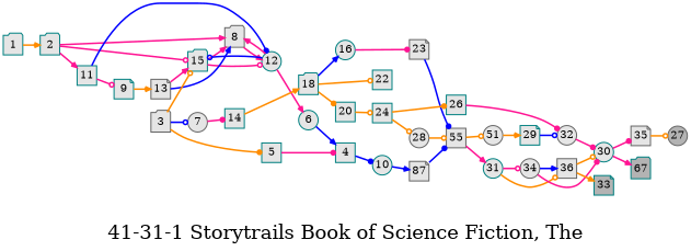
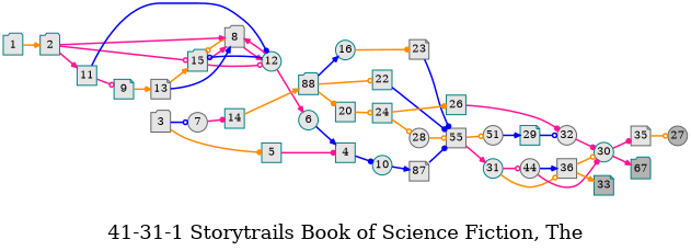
  digraph {
    fontsize=36
    label="41-31-1 Storytrails Book of Science Fiction, The"
    nodesep=0.35
    ordering=out
    rankdir=LR
    ranksep=0.45
    node [color=teal fillcolor=grey90 fixedsize=true fontsize=20 labelfloat=true margin="0,0" penwidth=2 regular=true shape=ellipse style=filled]
    edge [arrowhead=vee color=deeppink fontsize=12 labelfloat=true penwidth=3]
    1 [shape=folder]
    2 [shape=folder]
    15 [shape=folder]
    8 [color=gray40 shape=folder]
    11 [shape=box]
    12
    9 [shape=note]
    6
    13 [color=gray40 shape=note]
    3 [color=gray40 shape=folder]
    7 [color=gray40]
    5 [shape=box]
    14 [shape=box]
    4 [shape=box]
-   18 [shape=folder]
+   18 [shape=folder label=88]
    10
    n17 [color=gray40 label=87 shape=note]
    n18 [color=gray40 label=55 shape=box]
    23 [color=gray40 shape=note]
    16
    22 [shape=box]
    20 [shape=box]
    n23 [color=gray40 label=51]
    31
    24 [shape=box]
    26 [shape=box]
    28 [color=gray40]
    29 [shape=note]
-   34 [color=gray40]
+   34 [color=gray40 label=44]
    36 [color=gray40 shape=box]
    32 [color=gray40]
    30
    35 [color=gray40 shape=note]
    n34 [fillcolor=grey70 label=67 shape=folder]
    33 [fillcolor=grey70 shape=note]
    27 [color=gray40 fillcolor=grey70]
    1 -> 2 [color=darkorange]
    2 -> 15 [arrowhead=odot]
    2 -> 8
    2 -> 11
    15 -> 8
    15 -> 12 [arrowhead=odot]
-   3 -> 15 [arrowhead=odot color=darkorange]
+   8 -> 15 [arrowhead=odot color=darkorange]
    8 -> 12
    11 -> 12 [arrowhead=dot color=blue]
    11 -> 9 [arrowhead=odot]
    12 -> 15 [arrowhead=odot color=blue]
    12 -> 8
    12 -> 6
    9 -> 13 [color=darkorange]
    6 -> 4 [color=blue]
-   13 -> 15
+   13 -> 15 [color=darkorange]
    13 -> 8 [color=blue]
    3 -> 7 [arrowhead=odot color=blue]
    3 -> 5 [arrowhead=dot color=darkorange]
    7 -> 14 [arrowhead=dot]
    5 -> 4 [arrowhead=dot]
    14 -> 18 [color=darkorange]
    4 -> 10 [arrowhead=dot color=blue]
    18 -> 16 [color=blue]
    18 -> 22 [arrowhead=odot color=darkorange]
    18 -> 20 [arrowhead=dot color=darkorange]
    10 -> n17 [color=blue]
    n17 -> n18 [arrowhead=dot color=blue]
    n18 -> n23 [arrowhead=odot color=darkorange]
    n18 -> 31
    23 -> n18 [arrowhead=dot color=blue]
-   16 -> 23 [arrowhead=dot]
+   16 -> 23 [arrowhead=dot color=darkorange]
+   22 -> n18 [arrowhead=dot color=blue]
    20 -> 24 [arrowhead=odot color=darkorange]
-   n23 -> 29 [color=darkorange]
+   n23 -> 29 [color=blue]
    31 -> 34 [arrowhead=odot]
    31 -> 36 [arrowhead=odot color=darkorange]
    24 -> 26 [arrowhead=dot color=darkorange]
    24 -> 28 [arrowhead=odot color=darkorange]
    26 -> 32 [arrowhead=dot]
    28 -> n18 [arrowhead=odot color=darkorange]
    29 -> 32 [arrowhead=odot color=blue]
    34 -> 36 [color=blue]
    34 -> 30 [arrowhead=dot]
    36 -> 30 [arrowhead=odot color=darkorange]
    36 -> 33 [color=darkorange]
    32 -> 30 [arrowhead=dot]
    30 -> 35 [arrowhead=dot]
    30 -> n34
    35 -> 27 [arrowhead=odot color=darkorange]
  }
